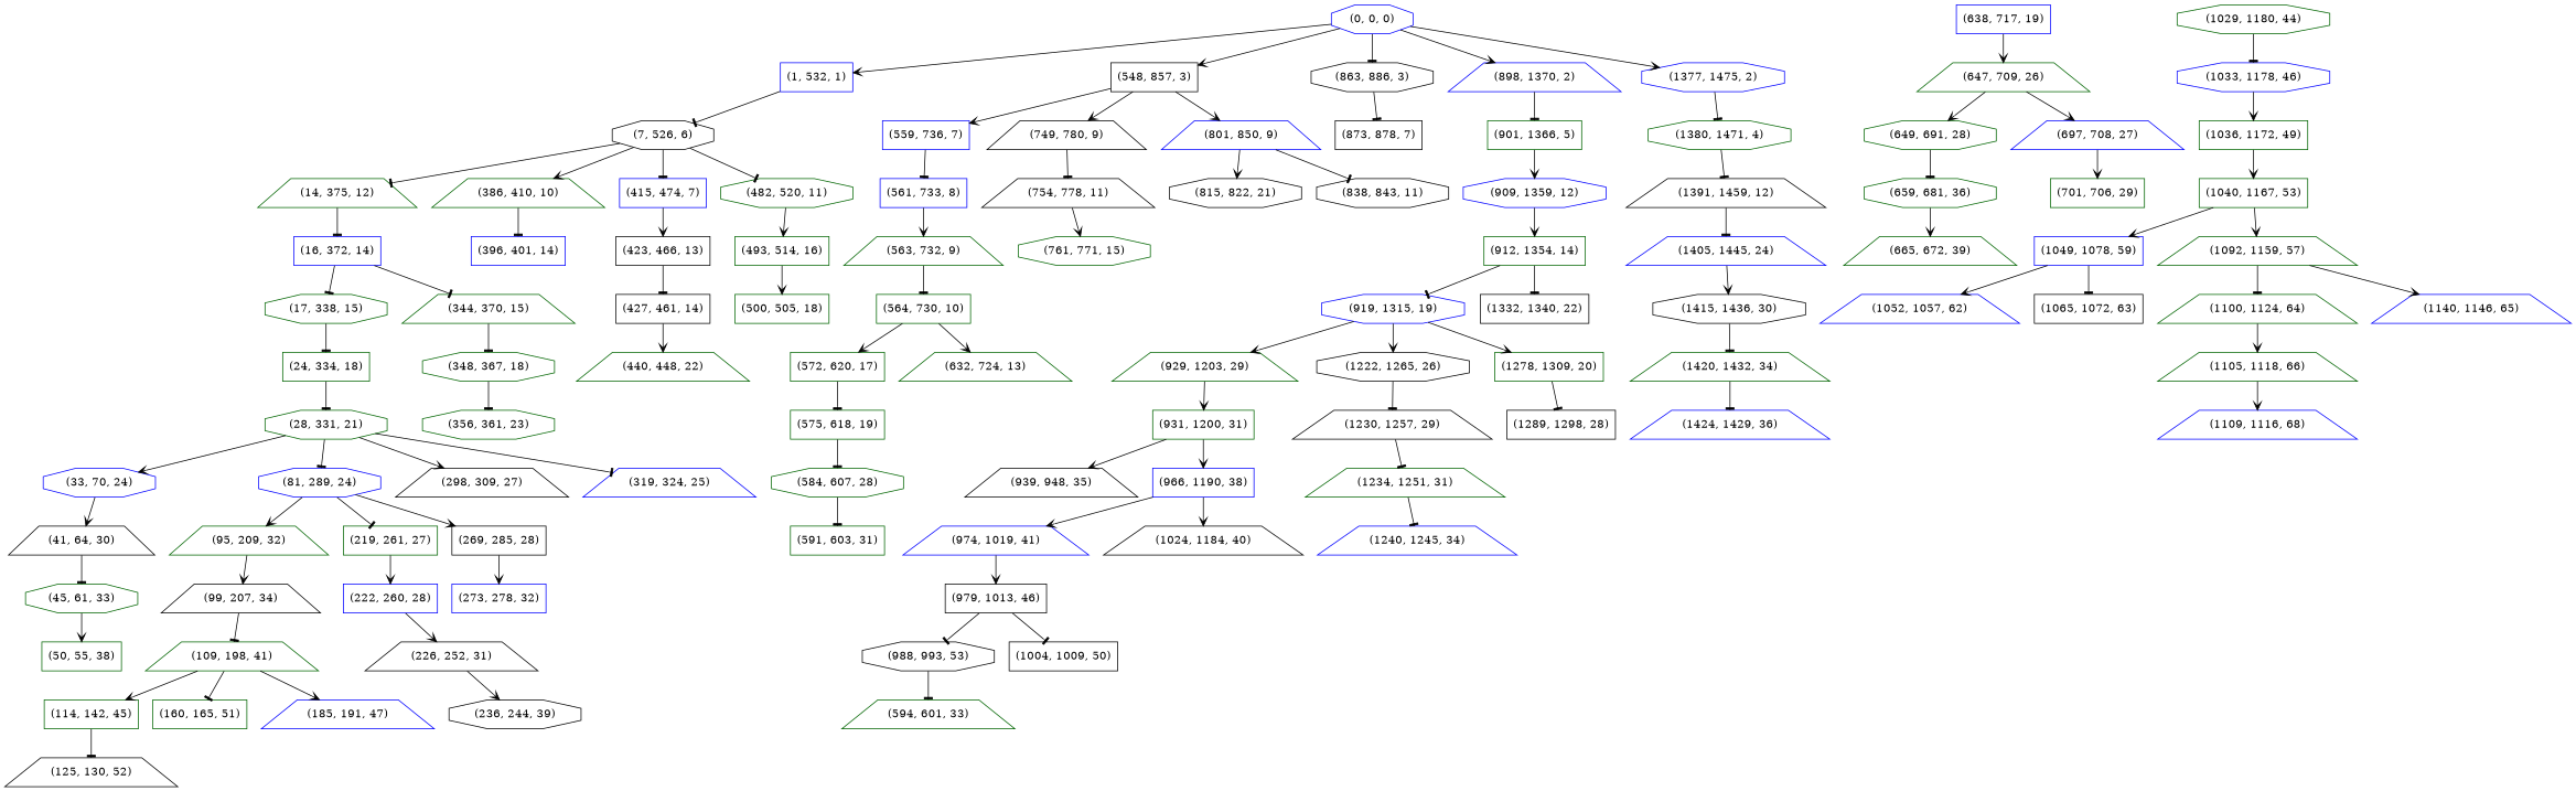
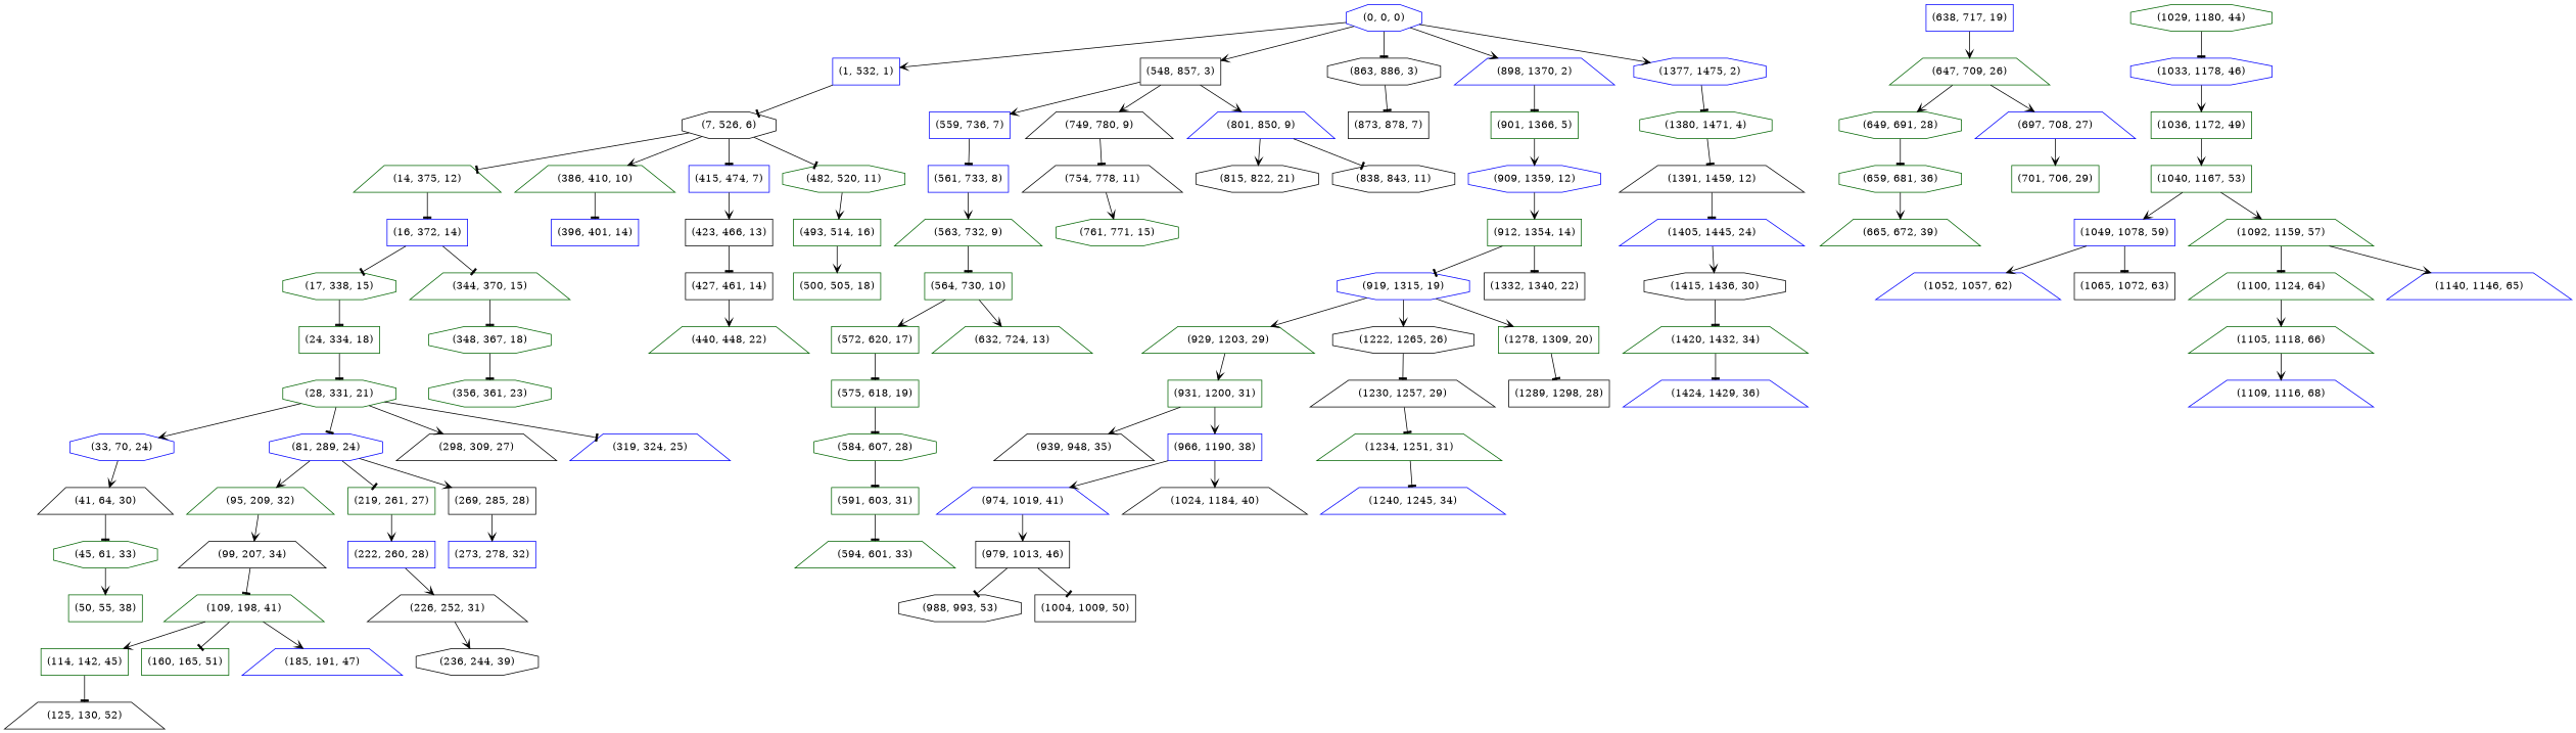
  digraph {
    node [color=darkgreen shape=trapezium]
    edge [arrowhead=vee]
    "(0, 0, 0)" [color=blue shape=octagon]
    "(1, 532, 1)" [color=blue shape=box]
    "(548, 857, 3)" [color=black shape=box]
    "(863, 886, 3)" [color=black shape=octagon]
    "(898, 1370, 2)" [color=blue]
    "(1377, 1475, 2)" [color=blue shape=octagon]
    "(7, 526, 6)" [color=black shape=octagon]
    "(559, 736, 7)" [color=blue shape=box]
    "(749, 780, 9)" [color=black]
    "(801, 850, 9)" [color=blue]
    "(873, 878, 7)" [color=black shape=box]
    "(901, 1366, 5)" [shape=box]
    "(1380, 1471, 4)" [shape=octagon]
    "(14, 375, 12)"
    "(386, 410, 10)"
    "(415, 474, 7)" [color=blue shape=box]
    "(482, 520, 11)" [shape=octagon]
    "(16, 372, 14)" [color=blue shape=box]
    "(396, 401, 14)" [color=blue shape=box]
    "(423, 466, 13)" [color=black shape=box]
    "(493, 514, 16)" [shape=box]
    "(17, 338, 15)" [shape=octagon]
    "(344, 370, 15)"
    "(24, 334, 18)" [shape=box]
    "(348, 367, 18)" [shape=octagon]
    "(28, 331, 21)" [shape=octagon]
    "(33, 70, 24)" [color=blue shape=octagon]
    "(81, 289, 24)" [color=blue shape=octagon]
    "(298, 309, 27)" [color=black]
    "(319, 324, 25)" [color=blue]
    "(41, 64, 30)" [color=black]
    "(95, 209, 32)"
    "(219, 261, 27)" [shape=box]
    "(269, 285, 28)" [color=black shape=box]
    "(45, 61, 33)" [shape=octagon]
    "(50, 55, 38)" [shape=box]
    "(99, 207, 34)" [color=black]
    "(222, 260, 28)" [color=blue shape=box]
    "(273, 278, 32)" [color=blue shape=box]
    "(109, 198, 41)"
    "(114, 142, 45)" [shape=box]
    "(160, 165, 51)" [shape=box]
    "(185, 191, 47)" [color=blue]
    "(125, 130, 52)" [color=black]
    "(226, 252, 31)" [color=black]
    "(236, 244, 39)" [color=black shape=octagon]
    "(356, 361, 23)" [shape=octagon]
    "(427, 461, 14)" [color=black shape=box]
    "(440, 448, 22)"
    "(500, 505, 18)" [shape=box]
    "(561, 733, 8)" [color=blue shape=box]
    "(754, 778, 11)" [color=black]
    "(815, 822, 21)" [color=black shape=octagon]
    "(838, 843, 11)" [color=black shape=octagon]
    "(563, 732, 9)"
    "(564, 730, 10)" [shape=box]
    "(572, 620, 17)" [shape=box]
    "(632, 724, 13)"
    "(575, 618, 19)" [shape=box]
    "(584, 607, 28)" [shape=octagon]
    "(591, 603, 31)" [shape=box]
    "(594, 601, 33)"
    "(638, 717, 19)" [color=blue shape=box]
    "(647, 709, 26)"
    "(649, 691, 28)" [shape=octagon]
    "(697, 708, 27)" [color=blue]
    "(659, 681, 36)" [shape=octagon]
    "(701, 706, 29)" [shape=box]
    "(665, 672, 39)"
    "(761, 771, 15)" [shape=octagon]
    "(909, 1359, 12)" [color=blue shape=octagon]
    "(912, 1354, 14)" [shape=box]
    "(919, 1315, 19)" [color=blue shape=octagon]
    "(1332, 1340, 22)" [color=black shape=box]
    "(929, 1203, 29)"
    "(1222, 1265, 26)" [color=black shape=octagon]
    "(1278, 1309, 20)" [shape=box]
    "(931, 1200, 31)" [shape=box]
    "(1230, 1257, 29)" [color=black]
    "(1289, 1298, 28)" [color=black shape=box]
    "(939, 948, 35)" [color=black]
    "(966, 1190, 38)" [color=blue shape=box]
    "(974, 1019, 41)" [color=blue]
    "(1024, 1184, 40)" [color=black]
    "(979, 1013, 46)" [color=black shape=box]
    "(988, 993, 53)" [color=black shape=octagon]
    "(1004, 1009, 50)" [color=black shape=box]
    "(1029, 1180, 44)" [shape=octagon]
    "(1033, 1178, 46)" [color=blue shape=octagon]
    "(1036, 1172, 49)" [shape=box]
    "(1040, 1167, 53)" [shape=box]
    "(1049, 1078, 59)" [color=blue shape=box]
    "(1092, 1159, 57)"
    "(1052, 1057, 62)" [color=blue]
    "(1065, 1072, 63)" [color=black shape=box]
    "(1100, 1124, 64)"
    "(1140, 1146, 65)" [color=blue]
    "(1105, 1118, 66)"
    "(1109, 1116, 68)" [color=blue]
    "(1234, 1251, 31)"
    "(1240, 1245, 34)" [color=blue]
    "(1391, 1459, 12)" [color=black]
    "(1405, 1445, 24)" [color=blue]
    "(1415, 1436, 30)" [color=black shape=octagon]
    "(1420, 1432, 34)"
    "(1424, 1429, 36)" [color=blue]
    "(0, 0, 0)" -> "(1, 532, 1)"
    "(0, 0, 0)" -> "(548, 857, 3)"
    "(0, 0, 0)" -> "(863, 886, 3)" [arrowhead=tee]
    "(0, 0, 0)" -> "(898, 1370, 2)"
    "(0, 0, 0)" -> "(1377, 1475, 2)"
    "(1, 532, 1)" -> "(7, 526, 6)" [arrowhead=tee]
    "(548, 857, 3)" -> "(559, 736, 7)"
    "(548, 857, 3)" -> "(749, 780, 9)"
    "(548, 857, 3)" -> "(801, 850, 9)"
    "(863, 886, 3)" -> "(873, 878, 7)" [arrowhead=tee]
    "(898, 1370, 2)" -> "(901, 1366, 5)" [arrowhead=tee]
    "(1377, 1475, 2)" -> "(1380, 1471, 4)" [arrowhead=tee]
    "(7, 526, 6)" -> "(14, 375, 12)" [arrowhead=tee]
    "(7, 526, 6)" -> "(386, 410, 10)"
    "(7, 526, 6)" -> "(415, 474, 7)" [arrowhead=tee]
    "(7, 526, 6)" -> "(482, 520, 11)" [arrowhead=tee]
    "(559, 736, 7)" -> "(561, 733, 8)" [arrowhead=tee]
    "(749, 780, 9)" -> "(754, 778, 11)" [arrowhead=tee]
    "(801, 850, 9)" -> "(815, 822, 21)"
    "(801, 850, 9)" -> "(838, 843, 11)" [arrowhead=tee]
    "(901, 1366, 5)" -> "(909, 1359, 12)"
    "(1380, 1471, 4)" -> "(1391, 1459, 12)" [arrowhead=tee]
    "(14, 375, 12)" -> "(16, 372, 14)" [arrowhead=tee]
    "(386, 410, 10)" -> "(396, 401, 14)" [arrowhead=tee]
    "(415, 474, 7)" -> "(423, 466, 13)"
    "(482, 520, 11)" -> "(493, 514, 16)"
    "(16, 372, 14)" -> "(17, 338, 15)" [arrowhead=tee]
    "(16, 372, 14)" -> "(344, 370, 15)" [arrowhead=tee]
    "(423, 466, 13)" -> "(427, 461, 14)" [arrowhead=tee]
    "(493, 514, 16)" -> "(500, 505, 18)"
    "(17, 338, 15)" -> "(24, 334, 18)" [arrowhead=tee]
    "(344, 370, 15)" -> "(348, 367, 18)" [arrowhead=tee]
    "(24, 334, 18)" -> "(28, 331, 21)" [arrowhead=tee]
    "(348, 367, 18)" -> "(356, 361, 23)" [arrowhead=tee]
    "(28, 331, 21)" -> "(33, 70, 24)"
    "(28, 331, 21)" -> "(81, 289, 24)" [arrowhead=tee]
    "(28, 331, 21)" -> "(298, 309, 27)"
    "(28, 331, 21)" -> "(319, 324, 25)" [arrowhead=tee]
    "(33, 70, 24)" -> "(41, 64, 30)"
    "(81, 289, 24)" -> "(95, 209, 32)"
    "(81, 289, 24)" -> "(219, 261, 27)" [arrowhead=tee]
    "(81, 289, 24)" -> "(269, 285, 28)"
    "(41, 64, 30)" -> "(45, 61, 33)" [arrowhead=tee]
    "(95, 209, 32)" -> "(99, 207, 34)"
    "(219, 261, 27)" -> "(222, 260, 28)"
    "(269, 285, 28)" -> "(273, 278, 32)"
    "(45, 61, 33)" -> "(50, 55, 38)"
    "(99, 207, 34)" -> "(109, 198, 41)" [arrowhead=tee]
    "(222, 260, 28)" -> "(226, 252, 31)"
    "(109, 198, 41)" -> "(114, 142, 45)"
    "(109, 198, 41)" -> "(160, 165, 51)" [arrowhead=tee]
    "(109, 198, 41)" -> "(185, 191, 47)"
    "(114, 142, 45)" -> "(125, 130, 52)" [arrowhead=tee]
    "(226, 252, 31)" -> "(236, 244, 39)"
    "(427, 461, 14)" -> "(440, 448, 22)"
    "(561, 733, 8)" -> "(563, 732, 9)"
    "(754, 778, 11)" -> "(761, 771, 15)"
    "(563, 732, 9)" -> "(564, 730, 10)" [arrowhead=tee]
    "(564, 730, 10)" -> "(572, 620, 17)"
    "(564, 730, 10)" -> "(632, 724, 13)"
    "(572, 620, 17)" -> "(575, 618, 19)" [arrowhead=tee]
    "(575, 618, 19)" -> "(584, 607, 28)" [arrowhead=tee]
    "(584, 607, 28)" -> "(591, 603, 31)" [arrowhead=tee]
-   "(988, 993, 53)" -> "(594, 601, 33)" [arrowhead=tee]
+   "(591, 603, 31)" -> "(594, 601, 33)" [arrowhead=tee]
    "(638, 717, 19)" -> "(647, 709, 26)"
    "(647, 709, 26)" -> "(649, 691, 28)"
    "(647, 709, 26)" -> "(697, 708, 27)"
    "(649, 691, 28)" -> "(659, 681, 36)" [arrowhead=tee]
    "(697, 708, 27)" -> "(701, 706, 29)"
    "(659, 681, 36)" -> "(665, 672, 39)"
    "(909, 1359, 12)" -> "(912, 1354, 14)"
    "(912, 1354, 14)" -> "(919, 1315, 19)" [arrowhead=tee]
    "(912, 1354, 14)" -> "(1332, 1340, 22)" [arrowhead=tee]
    "(919, 1315, 19)" -> "(929, 1203, 29)"
    "(919, 1315, 19)" -> "(1222, 1265, 26)"
    "(919, 1315, 19)" -> "(1278, 1309, 20)"
    "(929, 1203, 29)" -> "(931, 1200, 31)"
    "(1222, 1265, 26)" -> "(1230, 1257, 29)" [arrowhead=tee]
    "(1278, 1309, 20)" -> "(1289, 1298, 28)" [arrowhead=tee]
    "(931, 1200, 31)" -> "(939, 948, 35)"
    "(931, 1200, 31)" -> "(966, 1190, 38)"
    "(1230, 1257, 29)" -> "(1234, 1251, 31)" [arrowhead=tee]
    "(966, 1190, 38)" -> "(974, 1019, 41)"
    "(966, 1190, 38)" -> "(1024, 1184, 40)"
    "(974, 1019, 41)" -> "(979, 1013, 46)"
    "(979, 1013, 46)" -> "(988, 993, 53)" [arrowhead=tee]
    "(979, 1013, 46)" -> "(1004, 1009, 50)" [arrowhead=tee]
    "(1029, 1180, 44)" -> "(1033, 1178, 46)" [arrowhead=tee]
    "(1033, 1178, 46)" -> "(1036, 1172, 49)"
    "(1036, 1172, 49)" -> "(1040, 1167, 53)"
    "(1040, 1167, 53)" -> "(1049, 1078, 59)"
    "(1040, 1167, 53)" -> "(1092, 1159, 57)"
    "(1049, 1078, 59)" -> "(1052, 1057, 62)"
    "(1049, 1078, 59)" -> "(1065, 1072, 63)" [arrowhead=tee]
    "(1092, 1159, 57)" -> "(1100, 1124, 64)" [arrowhead=tee]
    "(1092, 1159, 57)" -> "(1140, 1146, 65)"
    "(1100, 1124, 64)" -> "(1105, 1118, 66)"
    "(1105, 1118, 66)" -> "(1109, 1116, 68)"
    "(1234, 1251, 31)" -> "(1240, 1245, 34)" [arrowhead=tee]
    "(1391, 1459, 12)" -> "(1405, 1445, 24)" [arrowhead=tee]
    "(1405, 1445, 24)" -> "(1415, 1436, 30)"
    "(1415, 1436, 30)" -> "(1420, 1432, 34)" [arrowhead=tee]
    "(1420, 1432, 34)" -> "(1424, 1429, 36)" [arrowhead=tee]
  }
